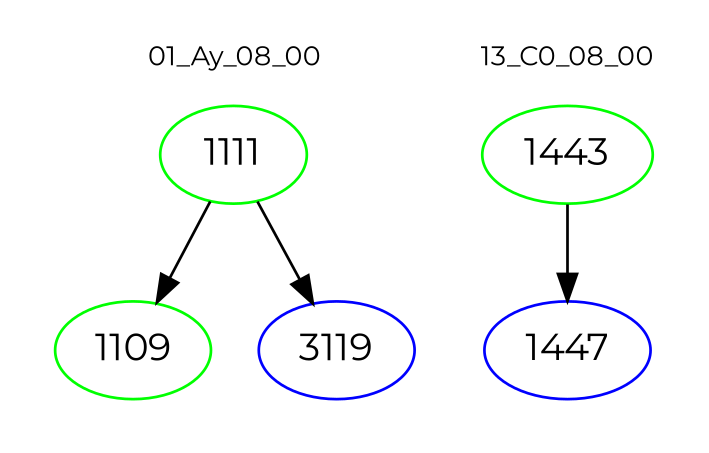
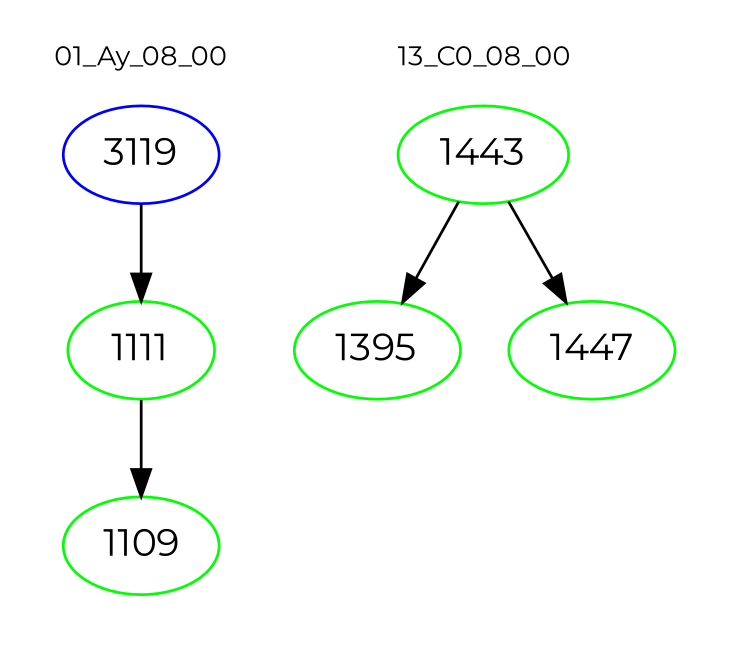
  digraph {
    fontname=Montserrat
    node [color=green fontname=Montserrat]
    edge [color=black fontname=Montserrat]
    n1 [label=1111]
    n2 [label=1109]
    n3 [color=blue label=3119]
    n4 [label=1443]
-   n6 [color=blue label=1447]
+   n5 [label=1395]
+   n6 [label=1447]
    subgraph cluster_1 {
      color=white
      fontsize=10
      label="01_Ay_08_00"
      n1
      n2
      n3
    }
    subgraph cluster_2 {
      color=white
      fontsize=10
      label="13_C0_08_00"
      n4
+     n5
      n6
    }
    n1 -> n2
-   n1 -> n3
+   n3 -> n1
+   n4 -> n5
    n4 -> n6
  }
